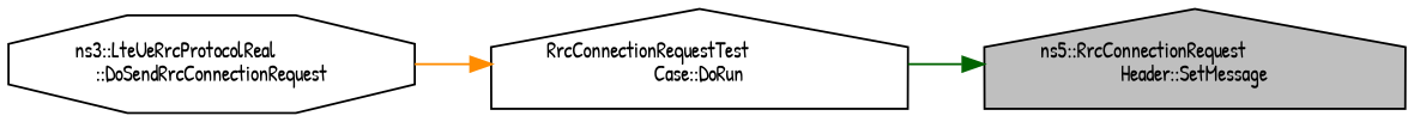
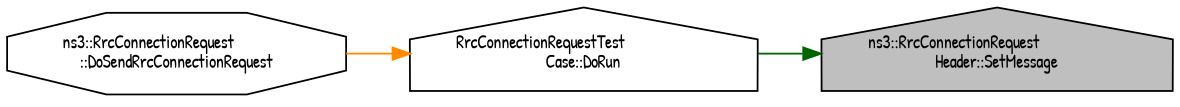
  digraph {
    fontname="Patrick Hand"
    rankdir=RL
    node [color=black fillcolor=white fontname="Patrick Hand" fontsize=10 shape=house style=filled]
    edge [dir=back fontname="Patrick Hand" fontsize=10 labelfontname=Helvetica labelfontsize=10 style=solid]
-   n1 [fillcolor=grey75 fontcolor=black height=0.2 label="ns5::RrcConnectionRequest\lHeader::SetMessage" width=0.4]
+   n1 [fillcolor=grey75 fontcolor=black height=0.2 label="ns3::RrcConnectionRequest\lHeader::SetMessage" width=0.4]
    n2 [height=0.2 label="RrcConnectionRequestTest\lCase::DoRun" width=0.4]
-   n3 [height=0.2 label="ns3::LteUeRrcProtocolReal\l::DoSendRrcConnectionRequest" shape=octagon width=0.4]
+   n3 [height=0.2 label="ns3::RrcConnectionRequest\l::DoSendRrcConnectionRequest" shape=octagon width=0.4]
    n1 -> n2 [color=darkgreen]
    n2 -> n3 [color=darkorange]
  }
